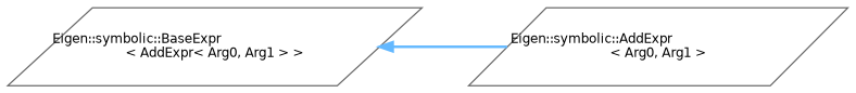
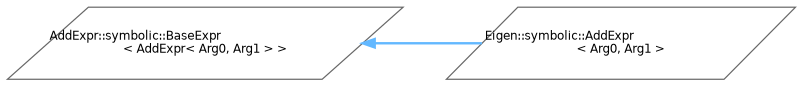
  digraph {
    rankdir=LR
    node [color=grey40 fillcolor=white fontname=Helvetica fontsize=10 shape=parallelogram style=filled]
-   n1 [height=0.2 label="Eigen::symbolic::BaseExpr\l\< AddExpr\< Arg0, Arg1 \> \>" width=0.4]
+   n1 [height=0.2 label="AddExpr::symbolic::BaseExpr\l\< AddExpr\< Arg0, Arg1 \> \>" width=0.4]
    n2 [height=0.2 label="Eigen::symbolic::AddExpr\l\< Arg0, Arg1 \>" width=0.4]
    n1 -> n2 [color=steelblue1 dir=back fontname=Helvetica fontsize=10 labelfontname=Helvetica labelfontsize=10 style=bold]
  }
